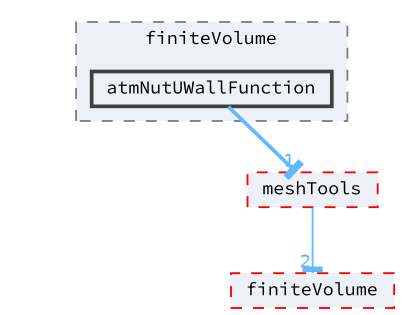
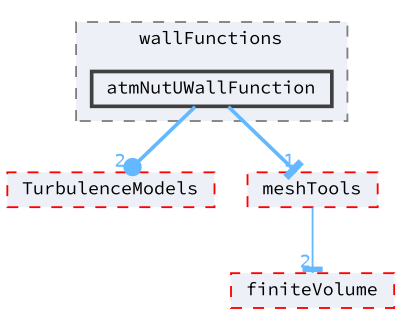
  digraph {
    compound=true
    fontname="Source Code Pro"
    node [color=red fillcolor="#edf0f7" fontname="Source Code Pro" fontsize=10 shape=box style="filled,dashed"]
    edge [arrowhead=tee color=steelblue1 fontcolor=steelblue1 fontname="Source Code Pro" fontsize=10 headlabel=2 labeldistance=1.5 labelfontname=Helvetica labelfontsize=10 style=bold]
    n1 [color=grey25 height=0.2 label=atmNutUWallFunction style="filled,bold" width=0.4]
+   n2 [height=0.2 label=TurbulenceModels width=0.4]
    n3 [height=0.2 label=meshTools width=0.4]
    n4 [height=0.2 label=finiteVolume width=0.4]
    subgraph cluster_1 {
      bgcolor="#edf0f7"
      fontsize=10
-     label=finiteVolume
+     label=wallFunctions
      pencolor=grey50
      style="filled,dashed"
      n1
    }
+   n1 -> n2 [arrowhead=dot]
    n1 -> n3 [headlabel=1]
    n3 -> n4 [style=solid]
  }
